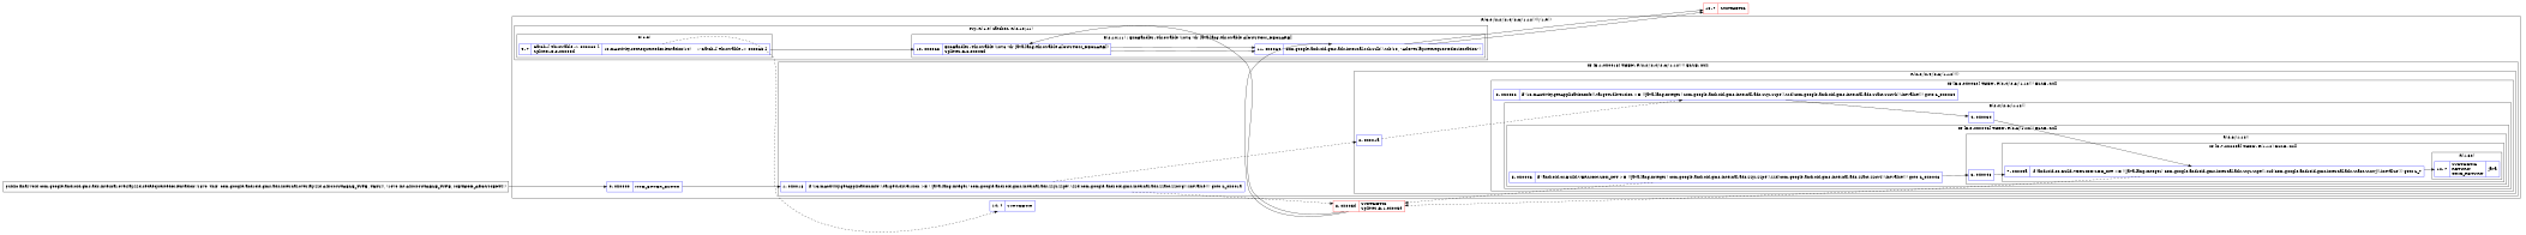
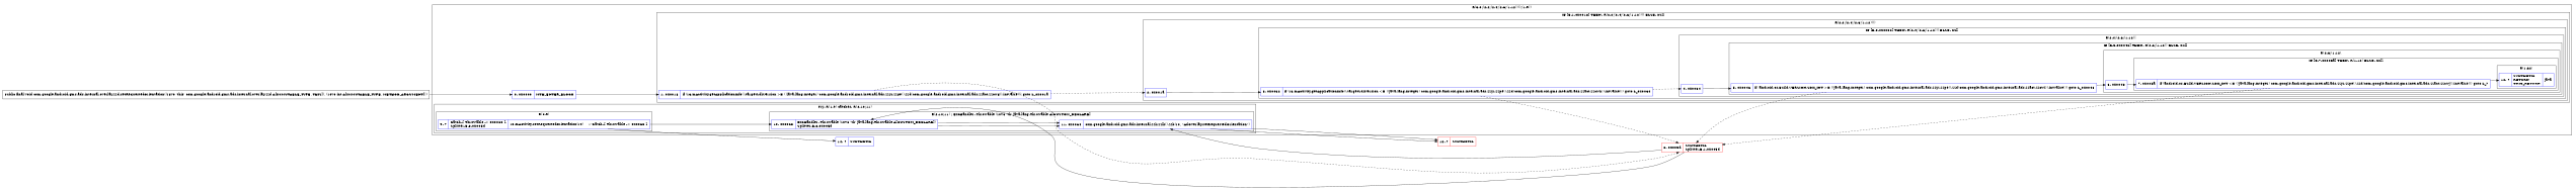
  digraph {
    rankdir=LR
    node [color=blue shape=record]
    n1 [label="{12\:\ ?|SYNTHETIC\lRETURN\lORIG_RETURN\l|java\l}"]
    n2 [label="{7\:\ 0x005a|if (android.os.Build.VERSION.SDK_INT \<= ((java.lang.Integer) com.google.android.gms.internal.ads.zzyr.zzpe().zzd(com.google.android.gms.internal.ads.zzact.zzcwj)).intValue()) goto L_?\l}"]
    n3 [label="{6\:\ 0x0048}"]
    n4 [label="{5\:\ 0x0046|if (android.os.Build.VERSION.SDK_INT \>= ((java.lang.Integer) com.google.android.gms.internal.ads.zzyr.zzpe().zzd(com.google.android.gms.internal.ads.zzact.zzcwi)).intValue()) goto L_0x0048\l}"]
    n5 [label="{4\:\ 0x0034}"]
    n6 [label="{3\:\ 0x0032|if (r3.mActivity.getApplicationInfo().targetSdkVersion \<= ((java.lang.Integer) com.google.android.gms.internal.ads.zzyr.zzpe().zzd(com.google.android.gms.internal.ads.zzact.zzcwh)).intValue()) goto L_0x0034\l}"]
    n7 [label="{2\:\ 0x001a}"]
    n8 [label="{1\:\ 0x0018|if (r3.mActivity.getApplicationInfo().targetSdkVersion \>= ((java.lang.Integer) com.google.android.gms.internal.ads.zzyr.zzpe().zzd(com.google.android.gms.internal.ads.zzact.zzcwg)).intValue()) goto L_0x001a\l}"]
    n9 [label="{9\:\ ?|Catch:\{ Throwable \-\> 0x0063 \}\lSplitter:B:8:0x005d\l|r3.mActivity.setRequestedOrientation(r4)     \/\/ Catch:\{ Throwable \-\> 0x0063 \}\l}"]
    n10 [label="{10\:\ 0x0063|ExcHandler: Throwable (r0v6 'th' java.lang.Throwable A[CUSTOM_DECLARE])\lSplitter:B:8:0x005d\l}"]
    n11 [label="{11\:\ 0x0064|com.google.android.gms.ads.internal.zzk.zzlk().zzb(r0, \"AdOverlay.setRequestedOrientation\")\l}"]
    n12 [label="{0\:\ 0x0000|MTH_ENTER_BLOCK\l}"]
    n13 [color=red label="{8\:\ 0x005d|SYNTHETIC\lSplitter:B:1:0x005d\l}"]
    n14 [label="{14\:\ ?|SYNTHETIC\l}"]
    n15 [color=red label="{13\:\ ?|SYNTHETIC\l}"]
    n16 [label="{public final void com.google.android.gms.ads.internal.overlay.zzd.setRequestedOrientation((r3v0 'this' com.google.android.gms.ads.internal.overlay.zzd A[IMMUTABLE_TYPE, THIS]), (r4v0 int A[IMMUTABLE_TYPE, METHOD_ARGUMENT])) }" color=""]
    subgraph cluster_1 {
      label="R(3:0|(2:2|(2:4|(2:6|(1:12))))|(1:9))"
      n12
      subgraph cluster_2 {
        label="IF [B:1:0x0018] THEN: R(2:2|(2:4|(2:6|(1:12)))) ELSE: null"
        n8
        subgraph cluster_3 {
          label="R(2:2|(2:4|(2:6|(1:12))))"
          n7
          subgraph cluster_4 {
            label="IF [B:3:0x0032] THEN: R(2:4|(2:6|(1:12))) ELSE: null"
            n6
            subgraph cluster_5 {
              label="R(2:4|(2:6|(1:12)))"
              n5
              subgraph cluster_6 {
                label="IF [B:5:0x0046] THEN: R(2:6|(1:12)) ELSE: null"
                n4
                subgraph cluster_7 {
                  label="R(2:6|(1:12))"
                  n3
                  subgraph cluster_8 {
                    label="IF [B:7:0x005a] THEN: R(1:12) ELSE: null"
                    n2
                    subgraph cluster_9 {
                      label="R(1:62)"
                      n1
                    }
                  }
                }
              }
            }
          }
        }
      }
      subgraph cluster_10 {
        label="Try: R(1:9) catches: R(2:10|11)"
        subgraph cluster_11 {
          label="R(8:9)"
          n9
        }
        subgraph cluster_12 {
          label="R(2:10|11) | ExcHandler: Throwable (r0v6 'th' java.lang.Throwable A[CUSTOM_DECLARE])\l"
          n10
          n11
        }
      }
    }
    subgraph cluster_13 {
      label="R(2:10|11) | ExcHandler: Throwable (r0v6 'th' java.lang.Throwable A[CUSTOM_DECLARE])\l"
    }
    n2 -> n1
    n2 -> n13 [style=dashed]
    n3 -> n2
    n4 -> n3
    n4 -> n13 [style=dashed]
-   n5 -> n2
-   n6 -> n5
-   n7 -> n6 [style=dashed]
+   n5 -> n4
+   n6 -> n5 [style=dashed]
+   n6 -> n13 [style=dashed]
+   n7 -> n6
    n8 -> n7 [style=dashed]
    n8 -> n13 [style=dashed]
    n9 -> n10
-   n9 -> n14 [style=dashed]
+   n9 -> n14
    n10 -> n11
    n10 -> n11
    n11 -> n15
    n11 -> n15
    n12 -> n8
    n13 -> n10
    n13 -> n11
    n16 -> n12
  }
